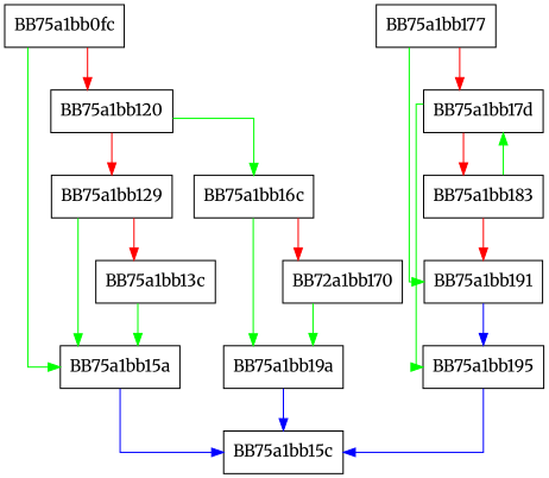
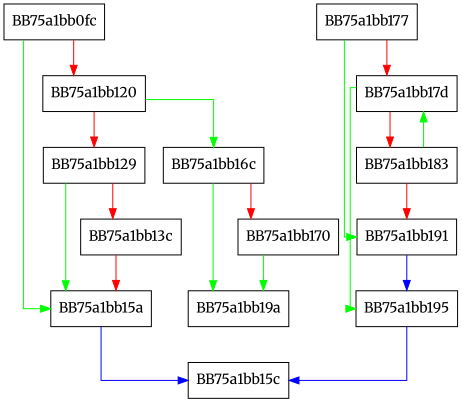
  digraph {
    fontname=Merriweather
    splines=ortho
    node [fontname=Merriweather shape=box]
    edge [color=green fontname=Merriweather]
    BB75a1bb0fc
    BB75a1bb15a
    BB75a1bb120
    BB75a1bb15c
    BB75a1bb16c
    BB75a1bb129
    BB75a1bb19a
-   BB75a1bb170 [label=BB72a1bb170]
+   BB75a1bb170
    BB75a1bb13c
    BB75a1bb177
    BB75a1bb191
    BB75a1bb17d
    BB75a1bb195
    BB75a1bb183
    BB75a1bb0fc -> BB75a1bb15a
    BB75a1bb0fc -> BB75a1bb120 [color=red]
    BB75a1bb15a -> BB75a1bb15c [color=blue]
    BB75a1bb120 -> BB75a1bb16c
    BB75a1bb120 -> BB75a1bb129 [color=red]
    BB75a1bb16c -> BB75a1bb19a
    BB75a1bb16c -> BB75a1bb170 [color=red]
    BB75a1bb129 -> BB75a1bb15a
    BB75a1bb129 -> BB75a1bb13c [color=red]
-   BB75a1bb19a -> BB75a1bb15c [color=blue]
    BB75a1bb170 -> BB75a1bb19a
-   BB75a1bb13c -> BB75a1bb15a
+   BB75a1bb13c -> BB75a1bb15a [color=red]
    BB75a1bb177 -> BB75a1bb191
    BB75a1bb177 -> BB75a1bb17d [color=red]
    BB75a1bb191 -> BB75a1bb195 [color=blue]
    BB75a1bb17d -> BB75a1bb195
    BB75a1bb17d -> BB75a1bb183 [color=red]
    BB75a1bb195 -> BB75a1bb15c [color=blue]
    BB75a1bb183 -> BB75a1bb191 [color=red]
    BB75a1bb183 -> BB75a1bb17d
  }
